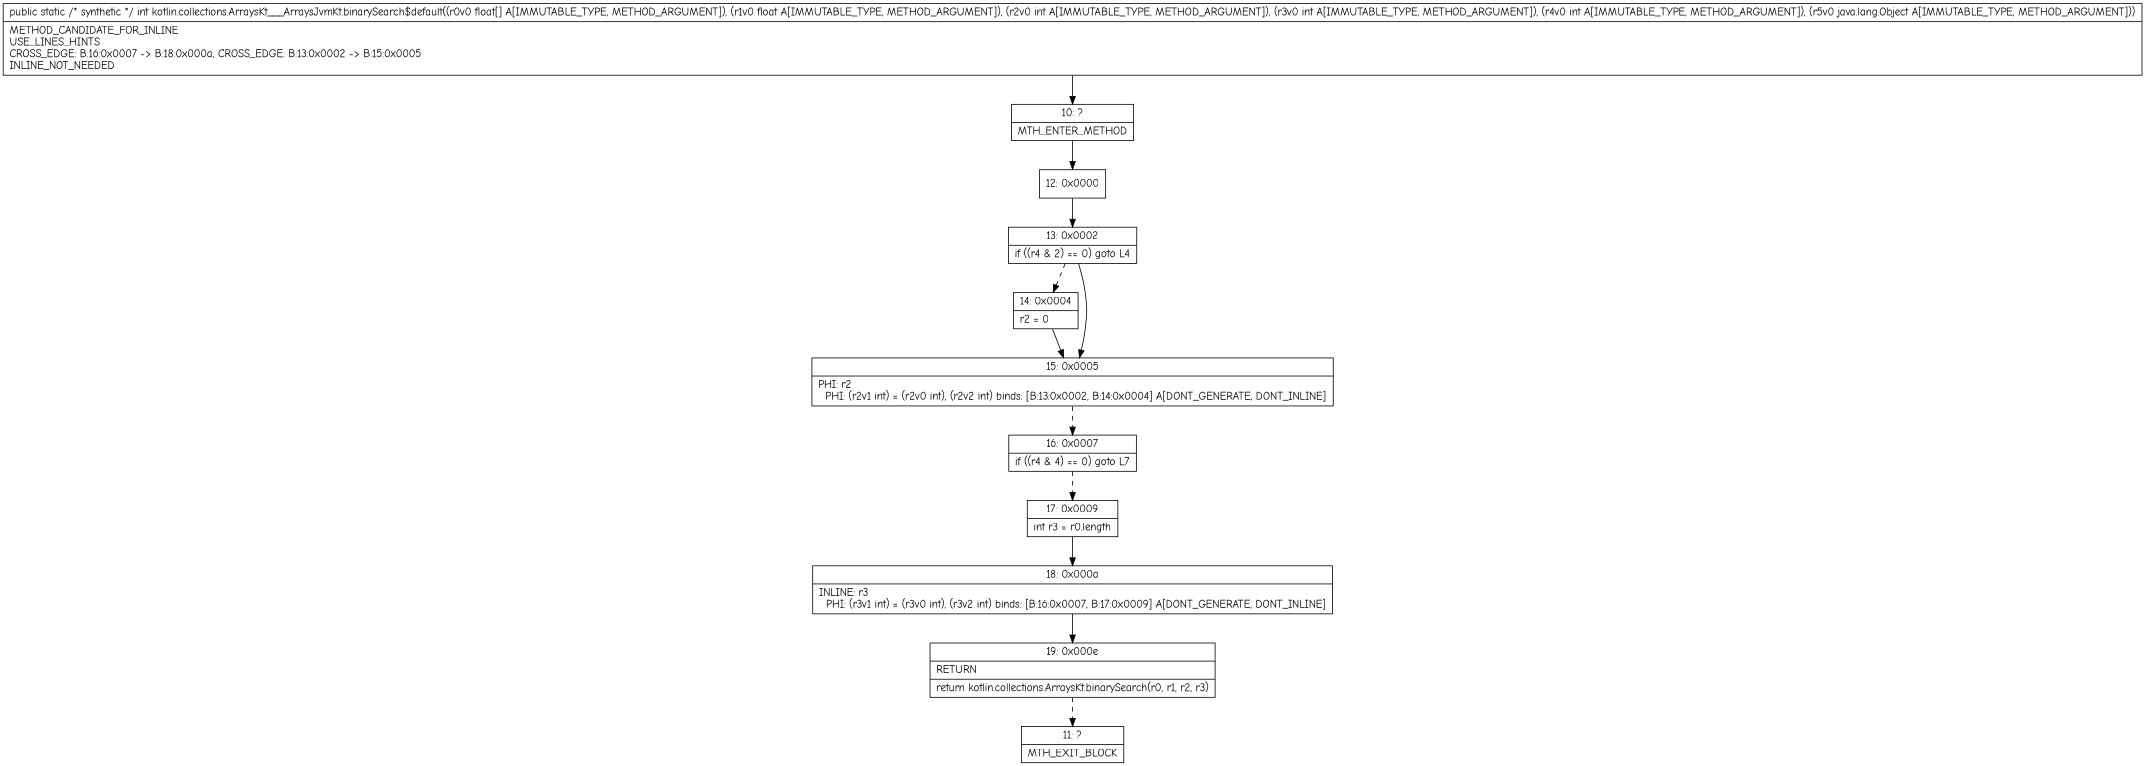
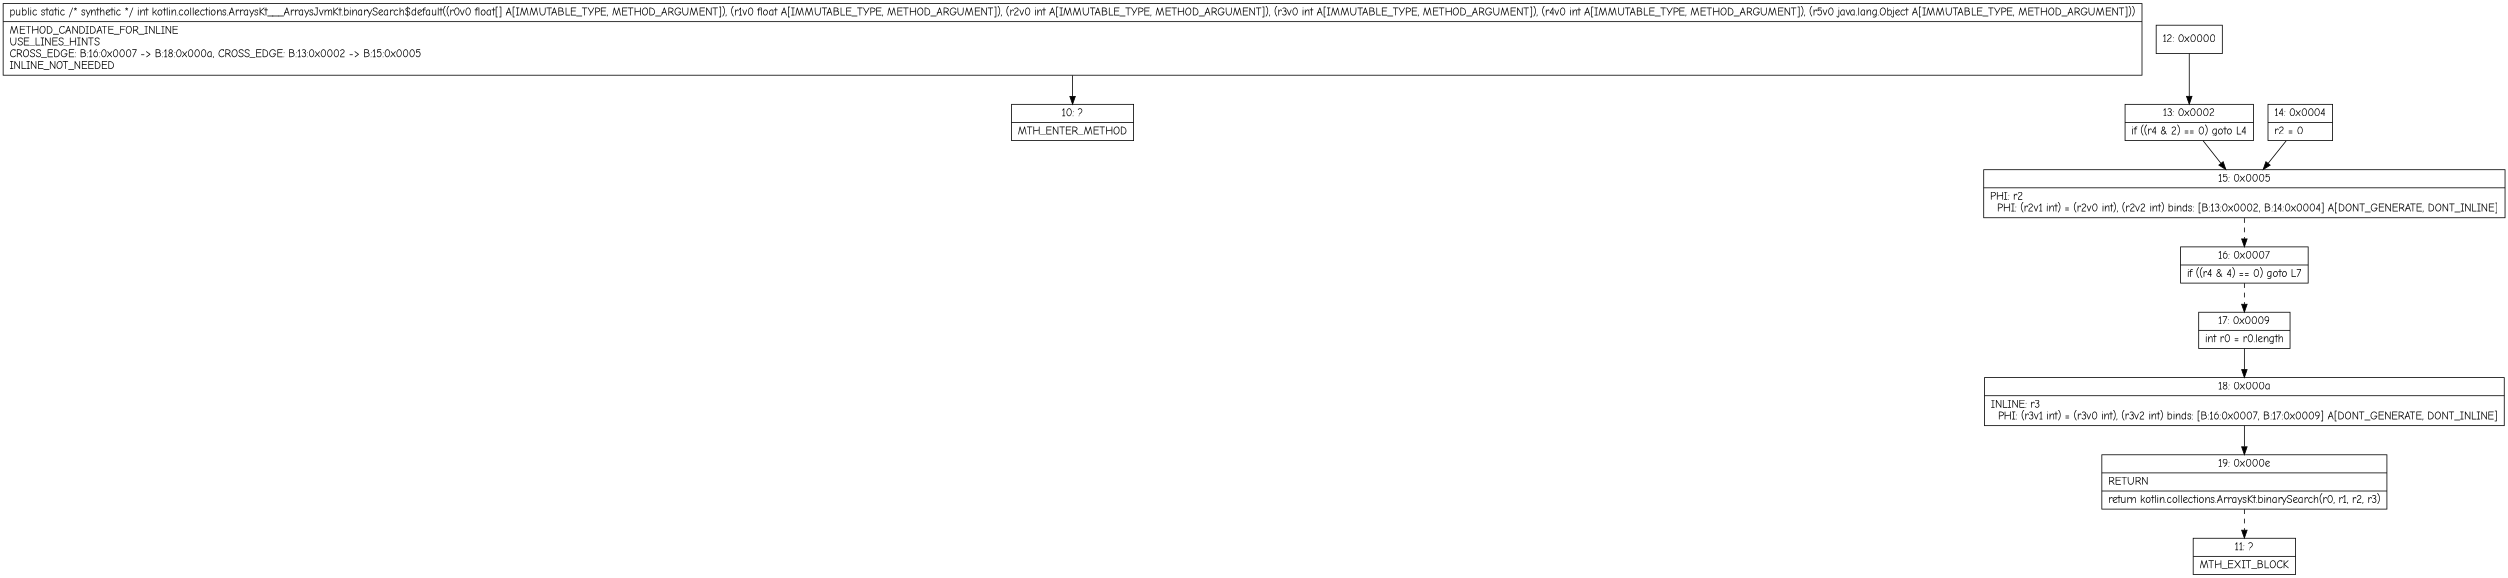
  digraph {
    fontname="Comic Neue"
    node [fontname="Comic Neue" shape=record]
    edge [fontname="Comic Neue"]
    n1 [label="{10\:\ ?|MTH_ENTER_METHOD\l}"]
    n2 [label="{12\:\ 0x0000}"]
    n3 [label="{13\:\ 0x0002|if ((r4 & 2) == 0) goto L4\l}"]
    n4 [label="{14\:\ 0x0004|r2 = 0\l}"]
    n5 [label="{15\:\ 0x0005|PHI: r2 \l  PHI: (r2v1 int) = (r2v0 int), (r2v2 int) binds: [B:13:0x0002, B:14:0x0004] A[DONT_GENERATE, DONT_INLINE]\l}"]
    n6 [label="{16\:\ 0x0007|if ((r4 & 4) == 0) goto L7\l}"]
-   n7 [label="{17\:\ 0x0009|int r3 = r0.length\l}"]
+   n7 [label="{17\:\ 0x0009|int r0 = r0.length\l}"]
    n8 [label="{18\:\ 0x000a|INLINE: r3 \l  PHI: (r3v1 int) = (r3v0 int), (r3v2 int) binds: [B:16:0x0007, B:17:0x0009] A[DONT_GENERATE, DONT_INLINE]\l}"]
    n9 [label="{19\:\ 0x000e|RETURN\l|return kotlin.collections.ArraysKt.binarySearch(r0, r1, r2, r3)\l}"]
    n10 [label="{11\:\ ?|MTH_EXIT_BLOCK\l}"]
    n11 [label="{public static \/* synthetic *\/ int kotlin.collections.ArraysKt___ArraysJvmKt.binarySearch$default((r0v0 float[] A[IMMUTABLE_TYPE, METHOD_ARGUMENT]), (r1v0 float A[IMMUTABLE_TYPE, METHOD_ARGUMENT]), (r2v0 int A[IMMUTABLE_TYPE, METHOD_ARGUMENT]), (r3v0 int A[IMMUTABLE_TYPE, METHOD_ARGUMENT]), (r4v0 int A[IMMUTABLE_TYPE, METHOD_ARGUMENT]), (r5v0 java.lang.Object A[IMMUTABLE_TYPE, METHOD_ARGUMENT]))  | METHOD_CANDIDATE_FOR_INLINE\lUSE_LINES_HINTS\lCROSS_EDGE: B:16:0x0007 \-\> B:18:0x000a, CROSS_EDGE: B:13:0x0002 \-\> B:15:0x0005\lINLINE_NOT_NEEDED\l}"]
-   n1 -> n2
    n2 -> n3
-   n3 -> n4 [style=dashed]
    n3 -> n5
    n4 -> n5
    n5 -> n6 [style=dashed]
    n6 -> n7 [style=dashed]
    n7 -> n8
    n8 -> n9
    n9 -> n10 [style=dashed]
    n11 -> n1
  }
